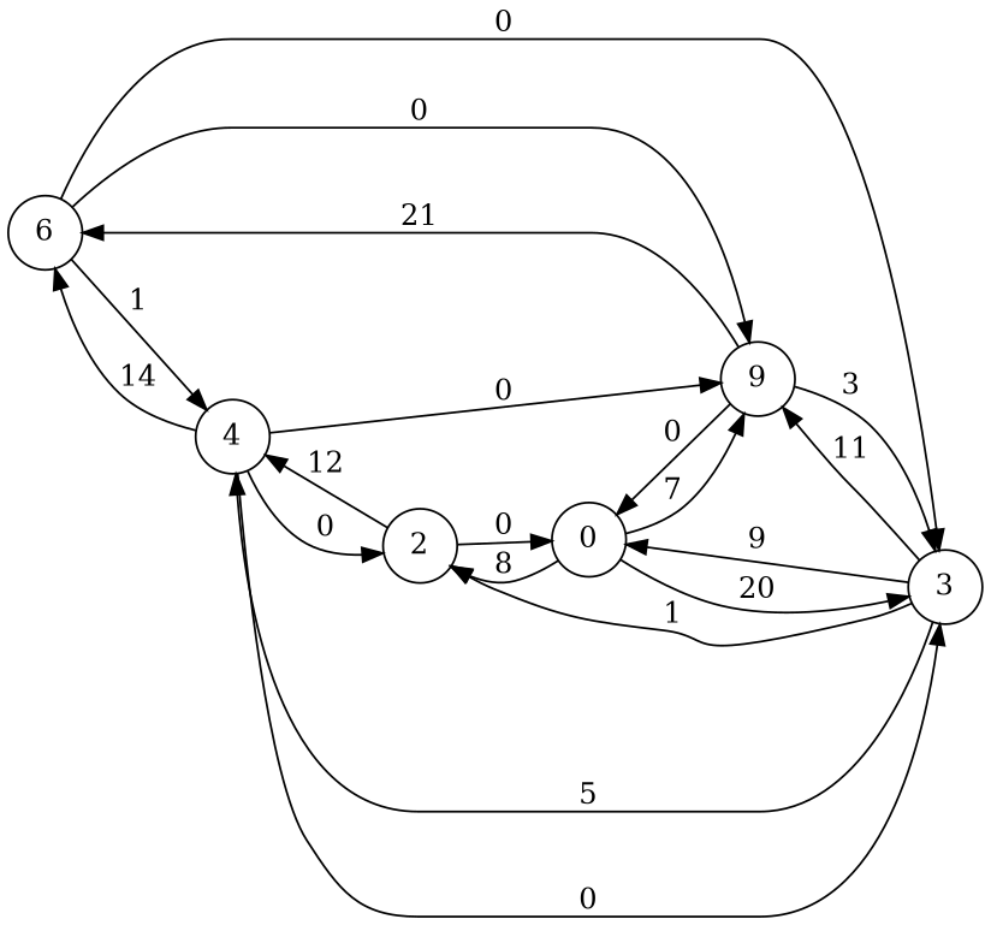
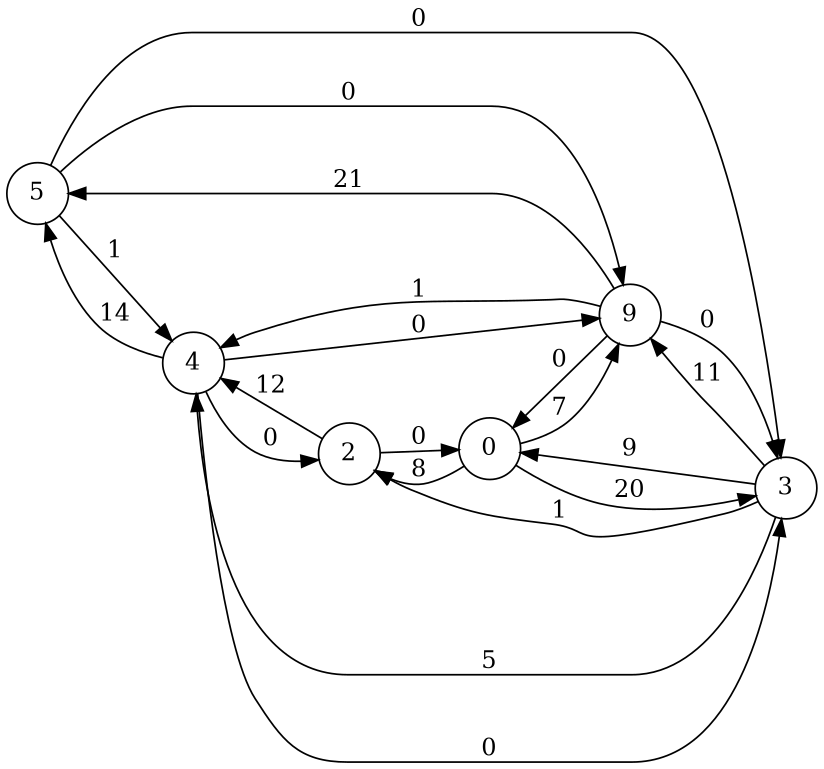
  digraph {
    rankdir=LR
    node [shape=circle]
-   5 [label=6]
+   5
    4
    n3 [label=9]
    3
    2
    0
    5 -> 4 [label=1]
    5 -> n3 [label=0]
    5 -> 3 [label=0]
    4 -> 5 [label=14]
    4 -> n3 [label=0]
    4 -> 3 [label=0]
    4 -> 2 [label=0]
    n3 -> 5 [label=21]
-   n3 -> 3 [label=3]
+   n3 -> 4 [label=1]
+   n3 -> 3 [label=0]
    n3 -> 0 [label=0]
    3 -> 4 [label=5]
    3 -> n3 [label=11]
    3 -> 2 [label=1]
    3 -> 0 [label=9]
    2 -> 4 [label=12]
    2 -> 0 [label=0]
    0 -> n3 [label=7]
    0 -> 3 [label=20]
    0 -> 2 [label=8]
  }
